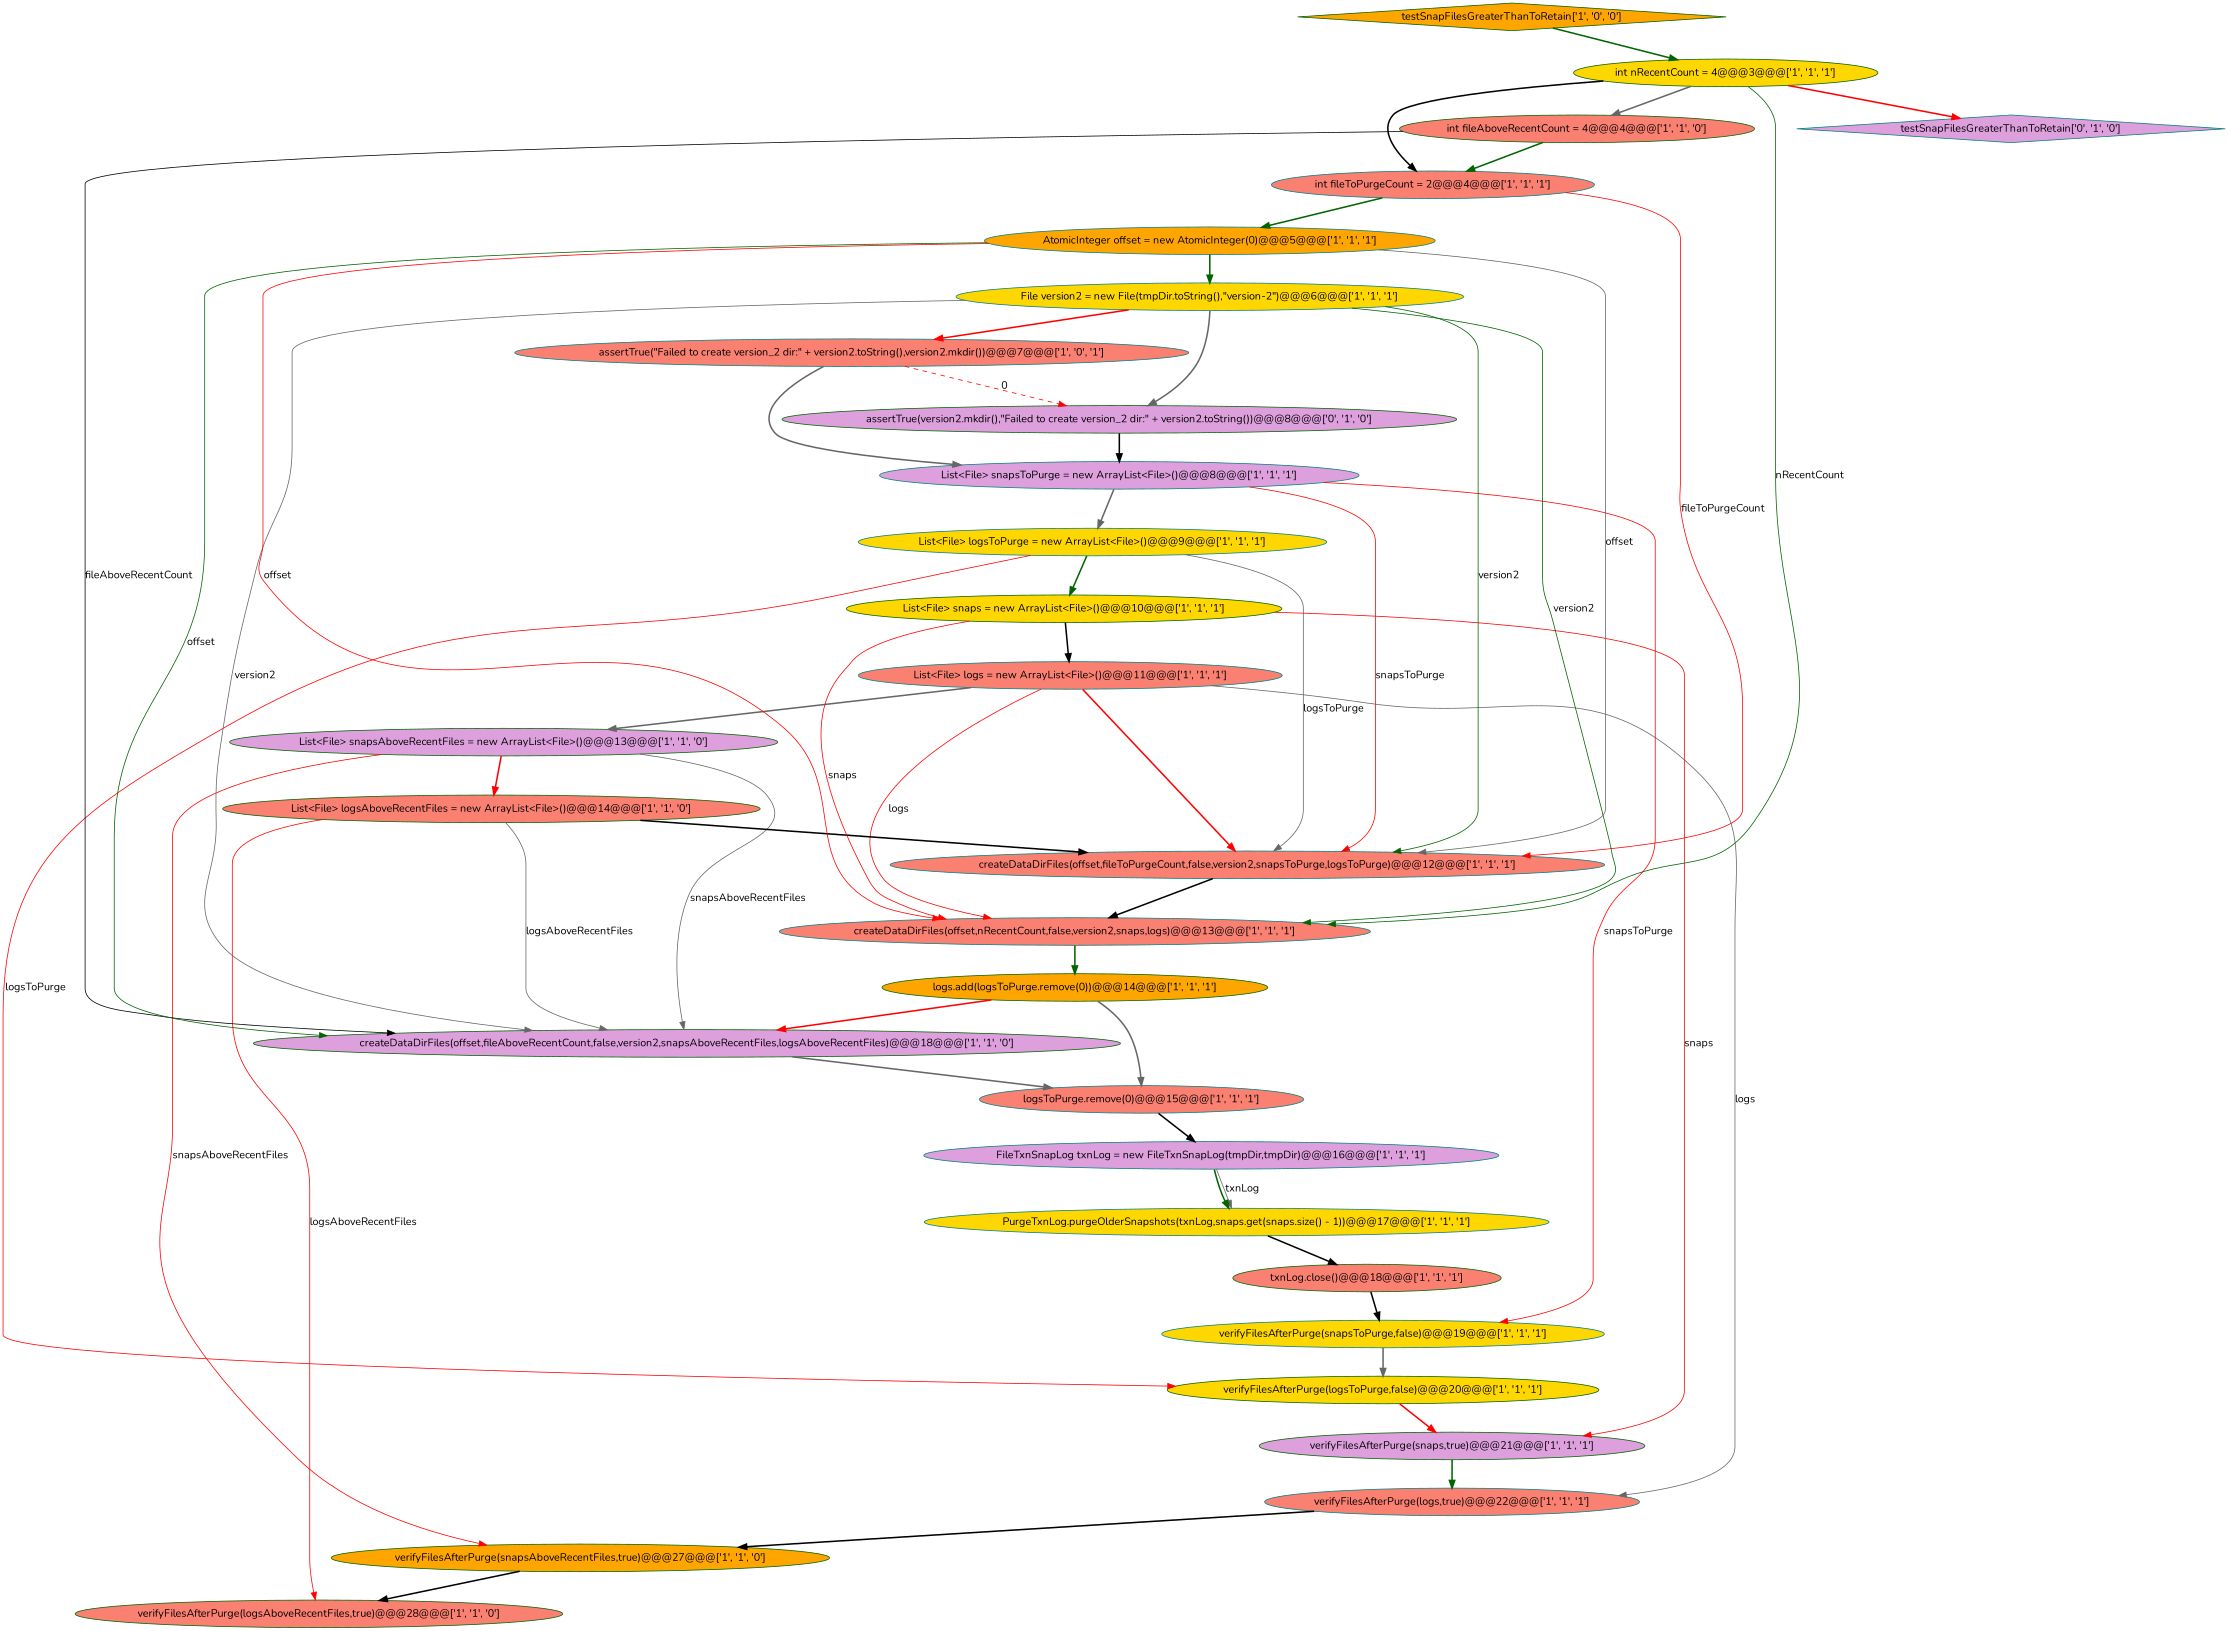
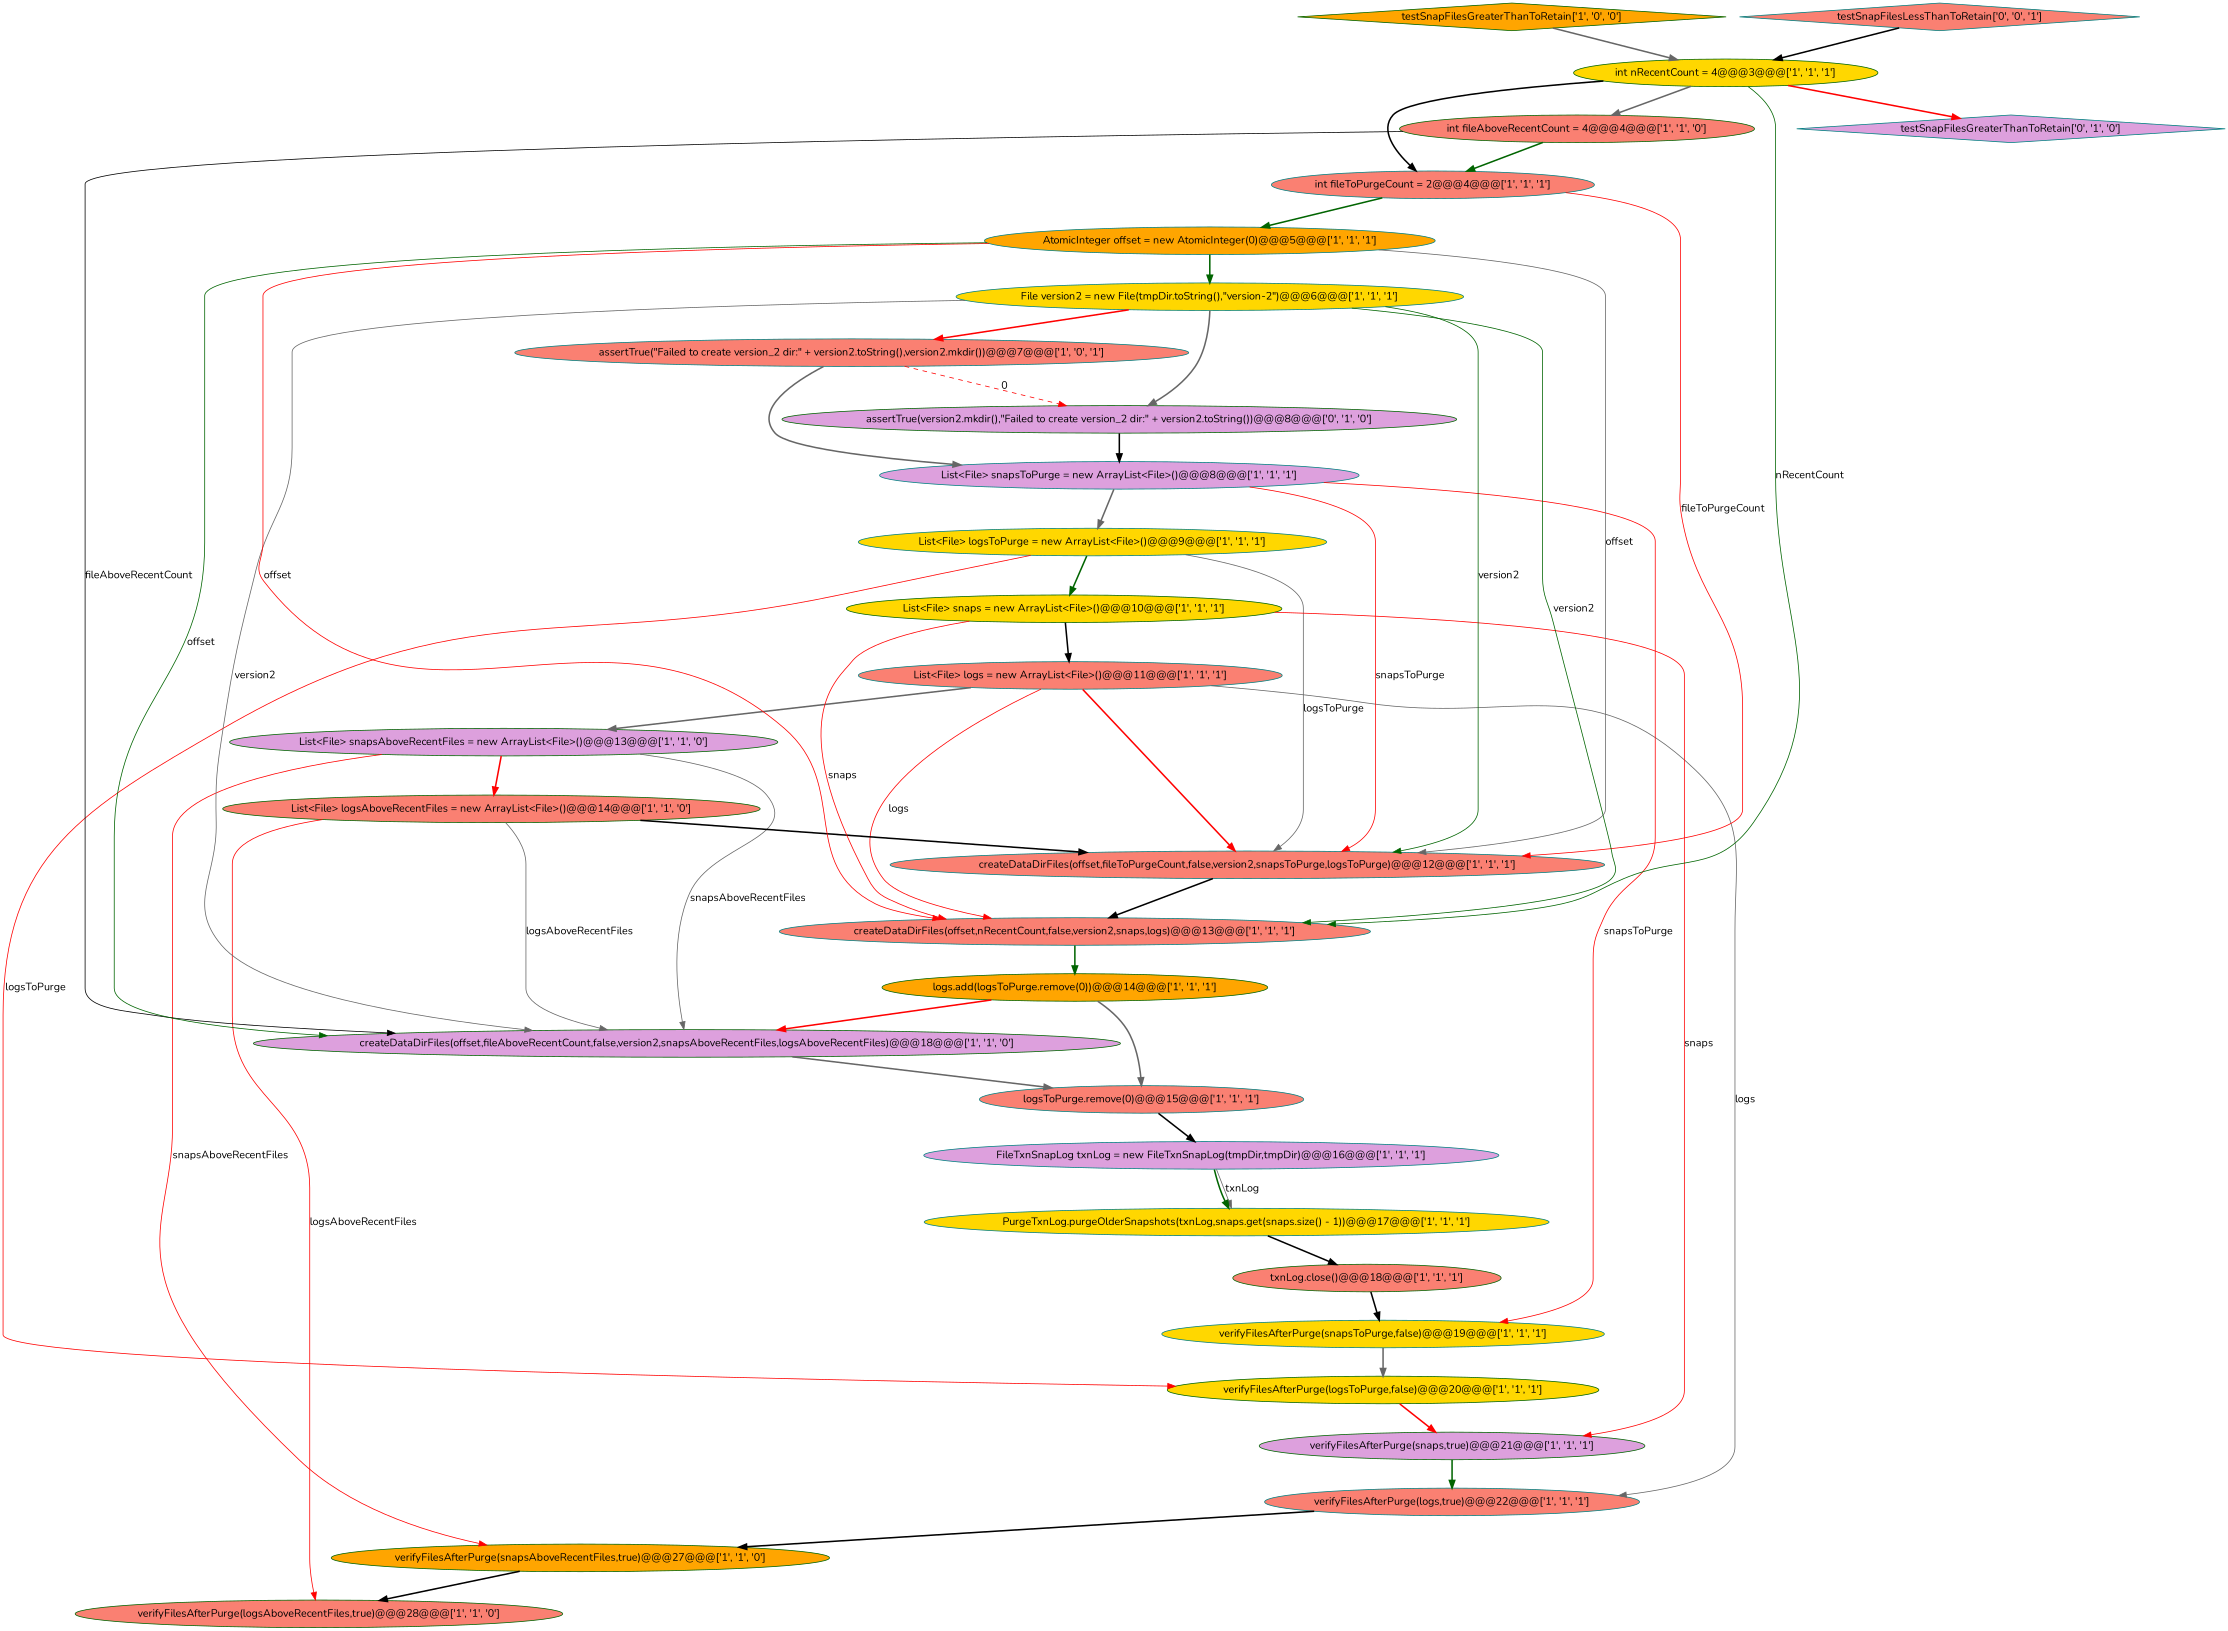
  digraph {
    fontname=Nunito
    node [color=teal fillcolor=salmon fontname=Nunito shape=ellipse style=filled]
    edge [color=red fontname=Nunito style=bold]
    n1 [label="List<File> logs = new ArrayList<File>()@@@11@@@['1', '1', '1']"]
    n2 [label="createDataDirFiles(offset,fileToPurgeCount,false,version2,snapsToPurge,logsToPurge)@@@12@@@['1', '1', '1']"]
    n3 [label="createDataDirFiles(offset,nRecentCount,false,version2,snaps,logs)@@@13@@@['1', '1', '1']"]
    n4 [label="verifyFilesAfterPurge(logs,true)@@@22@@@['1', '1', '1']"]
    n5 [color=darkgreen fillcolor=plum label="List<File> snapsAboveRecentFiles = new ArrayList<File>()@@@13@@@['1', '1', '0']"]
    n6 [color=darkgreen fillcolor=orange label="logs.add(logsToPurge.remove(0))@@@14@@@['1', '1', '1']"]
    n7 [color=darkgreen fillcolor=orange label="verifyFilesAfterPurge(snapsAboveRecentFiles,true)@@@27@@@['1', '1', '0']"]
    n8 [color=darkgreen label="List<File> logsAboveRecentFiles = new ArrayList<File>()@@@14@@@['1', '1', '0']"]
    n9 [color=darkgreen fillcolor=plum label="createDataDirFiles(offset,fileAboveRecentCount,false,version2,snapsAboveRecentFiles,logsAboveRecentFiles)@@@18@@@['1', '1', '0']"]
    n10 [color=darkgreen fillcolor=gold label="verifyFilesAfterPurge(logsToPurge,false)@@@20@@@['1', '1', '1']"]
    n11 [color=darkgreen fillcolor=plum label="verifyFilesAfterPurge(snaps,true)@@@21@@@['1', '1', '1']"]
    n12 [fillcolor=gold label="verifyFilesAfterPurge(snapsToPurge,false)@@@19@@@['1', '1', '1']"]
    n13 [color=darkgreen label="verifyFilesAfterPurge(logsAboveRecentFiles,true)@@@28@@@['1', '1', '0']"]
    n14 [fillcolor=gold label="List<File> logsToPurge = new ArrayList<File>()@@@9@@@['1', '1', '1']"]
    n15 [color=darkgreen fillcolor=gold label="List<File> snaps = new ArrayList<File>()@@@10@@@['1', '1', '1']"]
    n16 [label="assertTrue(\"Failed to create version_2 dir:\" + version2.toString(),version2.mkdir())@@@7@@@['1', '0', '1']"]
    n17 [fillcolor=plum label="List<File> snapsToPurge = new ArrayList<File>()@@@8@@@['1', '1', '1']"]
    n18 [color=darkgreen fillcolor=plum label="assertTrue(version2.mkdir(),\"Failed to create version_2 dir:\" + version2.toString())@@@8@@@['0', '1', '0']"]
    n19 [label="logsToPurge.remove(0)@@@15@@@['1', '1', '1']"]
    n20 [fillcolor=plum label="testSnapFilesGreaterThanToRetain['0', '1', '0']" shape=diamond]
    n21 [color=darkgreen fillcolor=gold label="int nRecentCount = 4@@@3@@@['1', '1', '1']"]
    n22 [label="int fileToPurgeCount = 2@@@4@@@['1', '1', '1']"]
    n23 [color=darkgreen label="int fileAboveRecentCount = 4@@@4@@@['1', '1', '0']"]
    n24 [fillcolor=gold label="File version2 = new File(tmpDir.toString(),\"version-2\")@@@6@@@['1', '1', '1']"]
    n25 [fillcolor=orange label="AtomicInteger offset = new AtomicInteger(0)@@@5@@@['1', '1', '1']"]
    n26 [fillcolor=gold label="PurgeTxnLog.purgeOlderSnapshots(txnLog,snaps.get(snaps.size() - 1))@@@17@@@['1', '1', '1']"]
    n27 [color=darkgreen label="txnLog.close()@@@18@@@['1', '1', '1']"]
    n28 [color=darkgreen fillcolor=orange label="testSnapFilesGreaterThanToRetain['1', '0', '0']" shape=diamond]
    n29 [fillcolor=plum label="FileTxnSnapLog txnLog = new FileTxnSnapLog(tmpDir,tmpDir)@@@16@@@['1', '1', '1']"]
+   n30 [label="testSnapFilesLessThanToRetain['0', '0', '1']" shape=diamond]
    n1 -> n2
    n1 -> n3 [label=logs style=solid]
    n1 -> n4 [color=gray40 label=logs style=solid]
    n1 -> n5 [color=gray40]
    n2 -> n3 [color=black]
    n3 -> n6 [color=darkgreen]
    n4 -> n7 [color=black]
    n5 -> n7 [label=snapsAboveRecentFiles style=solid]
    n5 -> n8
    n5 -> n9 [color=gray40 label=snapsAboveRecentFiles style=solid]
    n6 -> n9
    n6 -> n19 [color=gray40]
    n7 -> n13 [color=black]
    n8 -> n2 [color=black]
    n8 -> n9 [color=gray40 label=logsAboveRecentFiles style=solid]
    n8 -> n13 [label=logsAboveRecentFiles style=solid]
    n9 -> n19 [color=gray40]
    n10 -> n11
    n11 -> n4 [color=darkgreen]
    n12 -> n10 [color=gray40]
    n14 -> n2 [color=gray40 label=logsToPurge style=solid]
    n14 -> n10 [label=logsToPurge style=solid]
    n14 -> n15 [color=darkgreen]
    n15 -> n1 [color=black]
    n15 -> n3 [label=snaps style=solid]
    n15 -> n11 [label=snaps style=solid]
    n16 -> n17 [color=gray40]
    n16 -> n18 [label=0 style=dashed]
    n17 -> n2 [label=snapsToPurge style=solid]
    n17 -> n12 [label=snapsToPurge style=solid]
    n17 -> n14 [color=gray40]
    n18 -> n17 [color=black]
    n19 -> n29 [color=black]
    n21 -> n3 [color=darkgreen label=nRecentCount style=solid]
    n21 -> n20
    n21 -> n22 [color=black]
    n21 -> n23 [color=gray40]
    n22 -> n2 [label=fileToPurgeCount style=solid]
    n22 -> n25 [color=darkgreen]
    n23 -> n9 [color=black label=fileAboveRecentCount style=solid]
    n23 -> n22 [color=darkgreen]
    n24 -> n2 [color=darkgreen label=version2 style=solid]
    n24 -> n3 [color=darkgreen label=version2 style=solid]
    n24 -> n9 [color=gray40 label=version2 style=solid]
    n24 -> n16
    n24 -> n18 [color=gray40]
    n25 -> n2 [color=gray40 label=offset style=solid]
    n25 -> n3 [label=offset style=solid]
    n25 -> n9 [color=darkgreen label=offset style=solid]
    n25 -> n24 [color=darkgreen]
    n26 -> n27 [color=black]
    n27 -> n12 [color=black]
-   n28 -> n21 [color=darkgreen]
+   n28 -> n21 [color=gray40]
    n29 -> n26 [color=gray40 label=txnLog style=solid]
    n29 -> n26 [color=darkgreen]
+   n30 -> n21 [color=black]
  }
